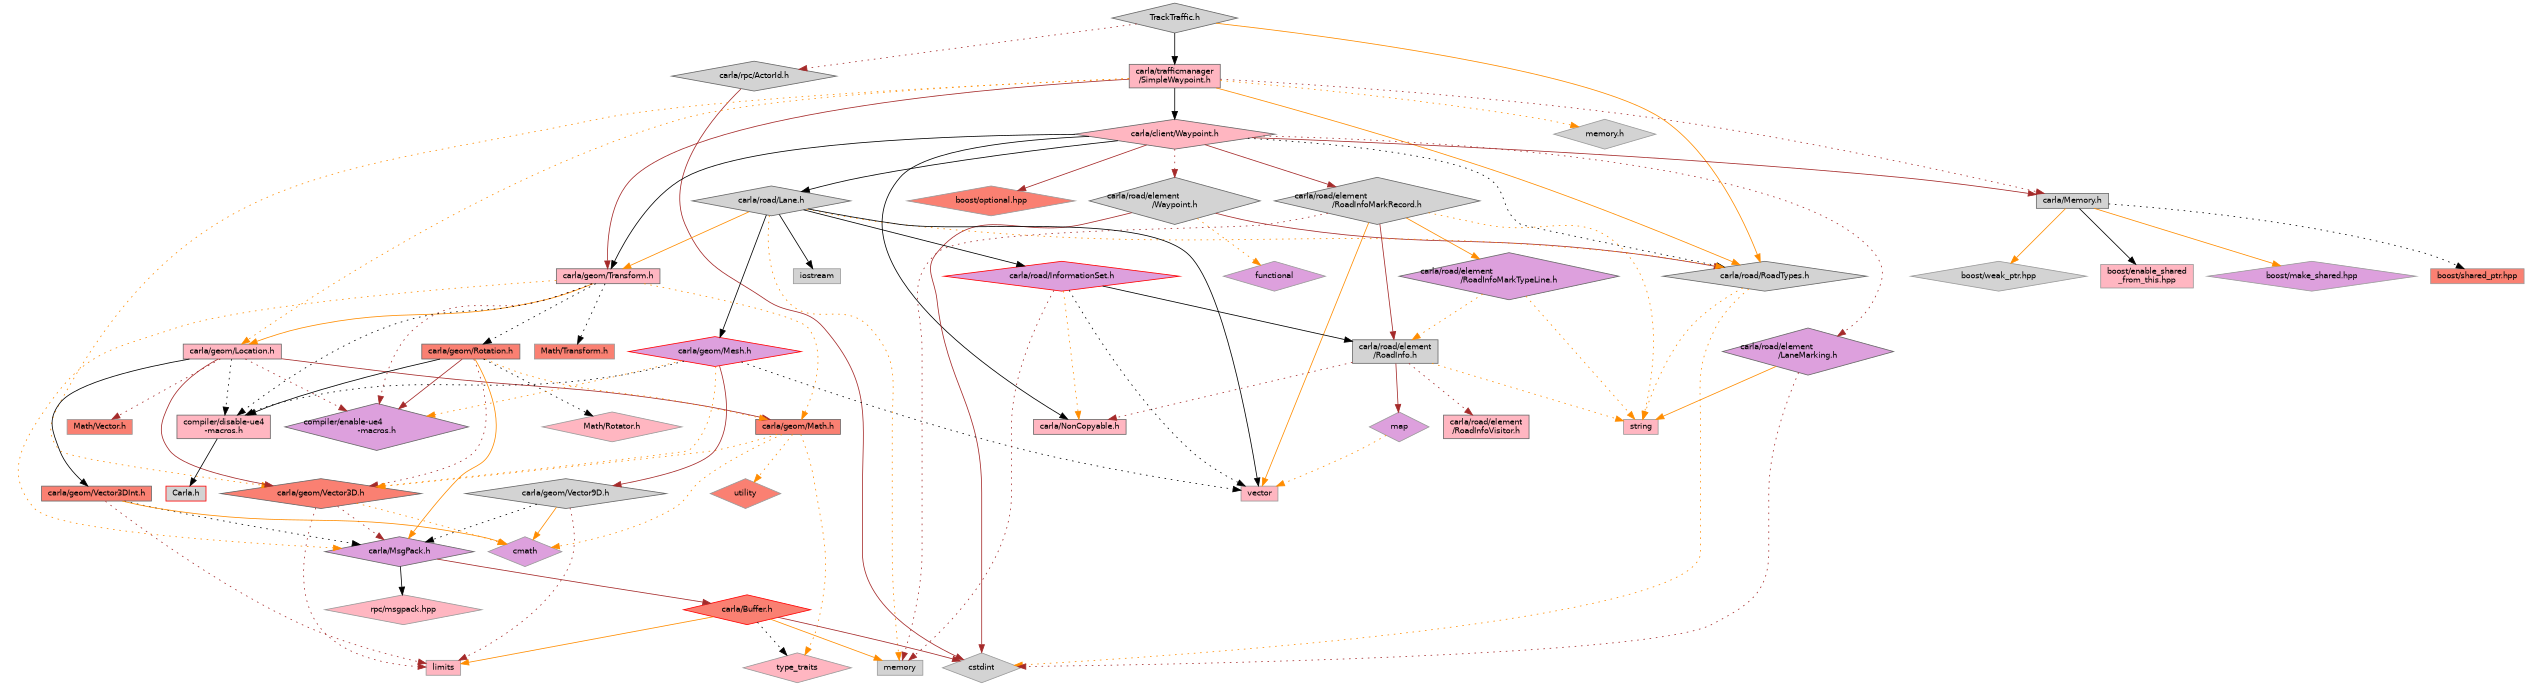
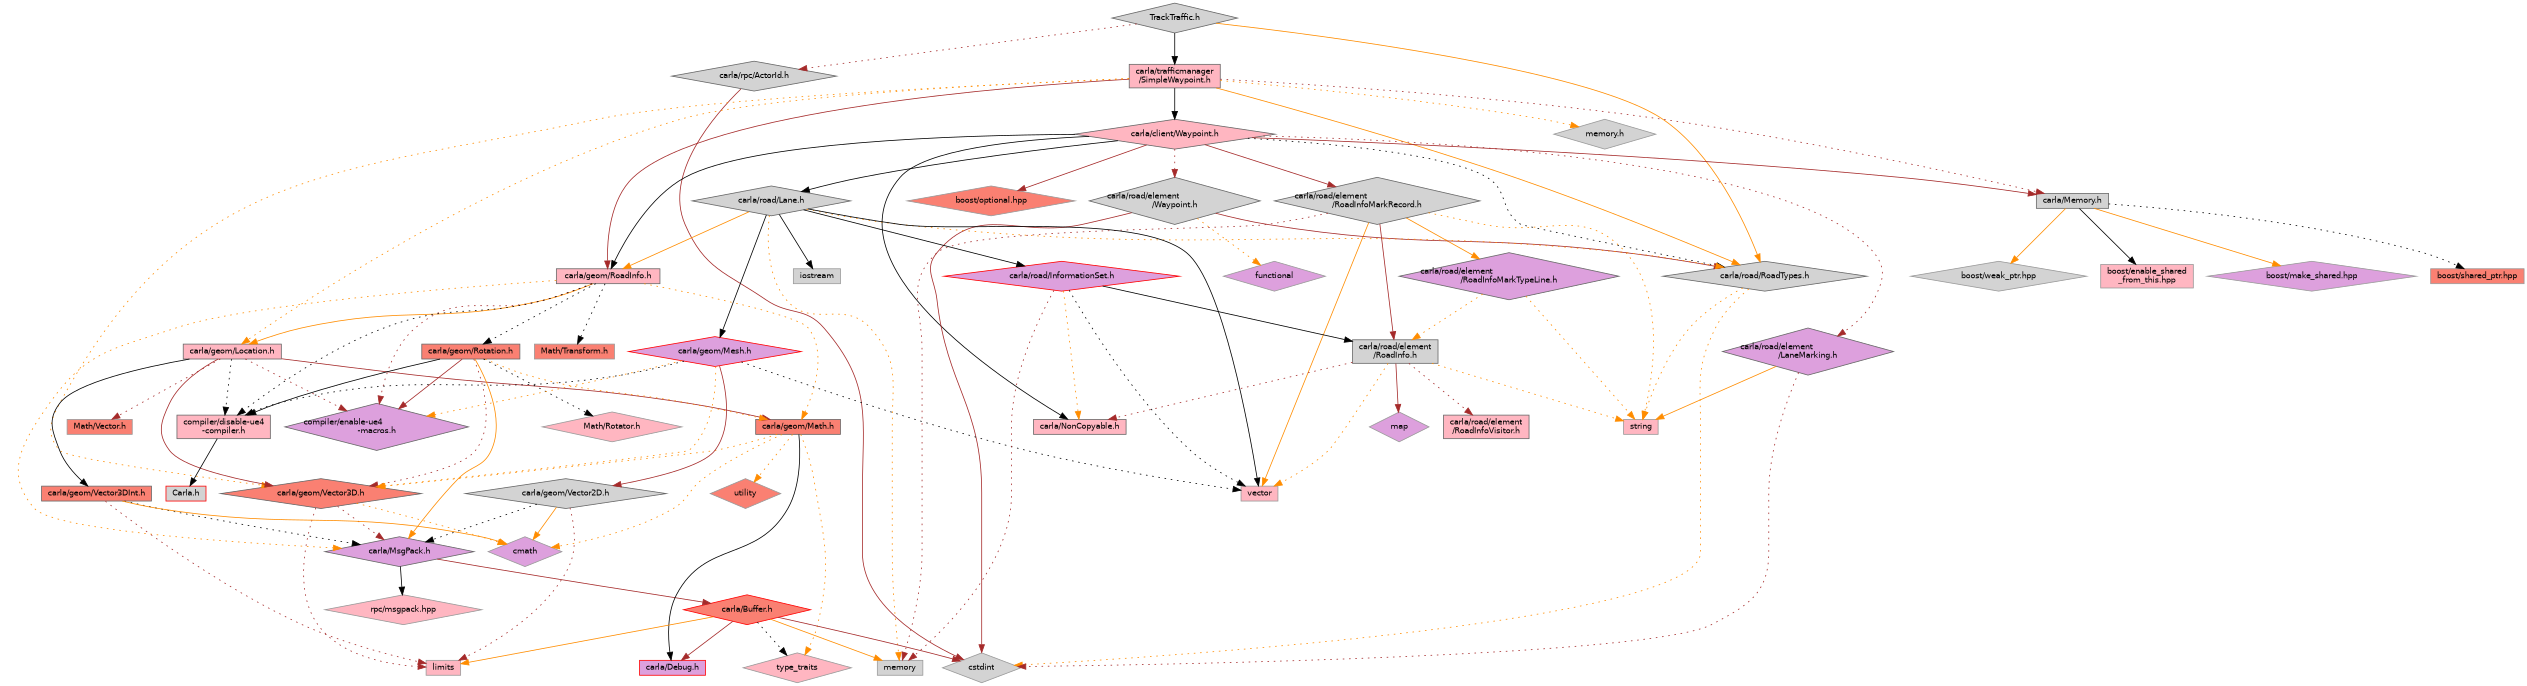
  digraph {
    node [color=grey40 fillcolor=lightgrey fontname=Helvetica fontsize=10 shape=diamond style=filled]
    edge [color=darkorange fontname=Helvetica fontsize=10 labelfontname=Helvetica labelfontsize=10 style=dotted]
    n1 [color=gray40 fontcolor=black height=0.2 label="TrackTraffic.h" width=0.4]
    n2 [height=0.2 label="carla/road/RoadTypes.h" width=0.4]
    n3 [height=0.2 label="carla/rpc/ActorId.h" width=0.4]
    n4 [fillcolor=lightpink height=0.2 label="carla/trafficmanager\l/SimpleWaypoint.h" shape=box width=0.4]
    n5 [color=grey60 height=0.2 label=cstdint width=0.4]
    n6 [color=grey60 fillcolor=lightpink height=0.2 label=string shape=box width=0.4]
    n7 [color=grey60 height=0.2 label="memory.h" width=0.4]
    n8 [fillcolor=lightpink height=0.2 label="carla/client/Waypoint.h" width=0.4]
    n9 [height=0.2 label="carla/Memory.h" shape=box width=0.4]
-   n10 [fillcolor=lightpink height=0.2 label="carla/geom/Transform.h" shape=box width=0.4]
+   n10 [fillcolor=lightpink height=0.2 label="carla/geom/RoadInfo.h" shape=box width=0.4]
    n11 [fillcolor=lightpink height=0.2 label="carla/geom/Location.h" shape=box width=0.4]
    n12 [fillcolor=salmon height=0.2 label="carla/geom/Vector3D.h" width=0.4]
    n13 [fillcolor=lightpink height=0.2 label="carla/NonCopyable.h" shape=box width=0.4]
    n14 [fillcolor=plum height=0.2 label="carla/road/element\l/LaneMarking.h" width=0.4]
    n15 [height=0.2 label="carla/road/element\l/RoadInfoMarkRecord.h" width=0.4]
    n16 [height=0.2 label="carla/road/element\l/Waypoint.h" width=0.4]
    n17 [height=0.2 label="carla/road/Lane.h" width=0.4]
    n18 [color=grey60 fillcolor=salmon height=0.2 label="boost/optional.hpp" width=0.4]
    n19 [color=grey60 fillcolor=lightpink height=0.2 label="boost/enable_shared\l_from_this.hpp" shape=box width=0.4]
    n20 [color=grey60 fillcolor=plum height=0.2 label="boost/make_shared.hpp" width=0.4]
    n21 [color=grey60 fillcolor=salmon height=0.2 label="boost/shared_ptr.hpp" shape=box width=0.4]
    n22 [color=grey60 height=0.2 label="boost/weak_ptr.hpp" width=0.4]
    n23 [fillcolor=plum height=0.2 label="carla/MsgPack.h" width=0.4]
    n24 [fillcolor=salmon height=0.2 label="carla/geom/Math.h" shape=box width=0.4]
    n25 [fillcolor=plum height=0.2 label="compiler/enable-ue4\l-macros.h" width=0.4]
-   n26 [fillcolor=lightpink height=0.2 label="compiler/disable-ue4\l-macros.h" shape=box width=0.4]
+   n26 [fillcolor=lightpink height=0.2 label="compiler/disable-ue4\l-compiler.h" shape=box width=0.4]
    n27 [fillcolor=salmon height=0.2 label="carla/geom/Rotation.h" shape=box width=0.4]
    n28 [color=grey60 fillcolor=salmon height=0.2 label="Math/Transform.h" shape=box width=0.4]
    n29 [fillcolor=salmon height=0.2 label="carla/geom/Vector3DInt.h" shape=box width=0.4]
    n30 [color=grey60 fillcolor=salmon height=0.2 label="Math/Vector.h" shape=box width=0.4]
    n31 [color=grey60 fillcolor=lightpink height=0.2 label=limits shape=box width=0.4]
    n32 [color=grey60 fillcolor=plum height=0.2 label=cmath width=0.4]
    n33 [color=grey60 height=0.2 label=memory shape=box width=0.4]
    n34 [height=0.2 label="carla/road/element\l/RoadInfo.h" shape=box width=0.4]
    n35 [color=grey60 fillcolor=lightpink height=0.2 label=vector shape=box width=0.4]
    n36 [fillcolor=plum height=0.2 label="carla/road/element\l/RoadInfoMarkTypeLine.h" width=0.4]
    n37 [color=grey60 fillcolor=plum height=0.2 label=functional width=0.4]
    n38 [color=red fillcolor=plum height=0.2 label="carla/geom/Mesh.h" width=0.4]
    n39 [color=red fillcolor=plum height=0.2 label="carla/road/InformationSet.h" width=0.4]
    n40 [color=grey60 height=0.2 label=iostream shape=box width=0.4]
    n41 [color=red fillcolor=salmon height=0.2 label="carla/Buffer.h" width=0.4]
    n42 [color=grey60 fillcolor=lightpink height=0.2 label="rpc/msgpack.hpp" width=0.4]
+   n43 [color=red fillcolor=plum height=0.2 label="carla/Debug.h" shape=box width=0.4]
    n44 [color=grey60 fillcolor=lightpink height=0.2 label=type_traits width=0.4]
    n45 [color=grey60 fillcolor=salmon height=0.2 label=utility width=0.4]
    n46 [color=red height=0.2 label="Carla.h" shape=box width=0.4]
    n47 [color=grey60 fillcolor=lightpink height=0.2 label="Math/Rotator.h" width=0.4]
    n48 [fillcolor=lightpink height=0.2 label="carla/road/element\l/RoadInfoVisitor.h" shape=box width=0.4]
    n49 [color=grey60 fillcolor=plum height=0.2 label=map width=0.4]
-   n50 [height=0.2 label="carla/geom/Vector9D.h" width=0.4]
+   n50 [height=0.2 label="carla/geom/Vector2D.h" width=0.4]
    n1 -> n2 [style=solid]
    n1 -> n3 [color=brown]
    n1 -> n4 [color=black style=solid]
    n2 -> n5
    n2 -> n6
    n3 -> n5 [color=brown style=solid]
    n4 -> n2 [style=solid]
    n4 -> n7
    n4 -> n8 [color=black style=solid]
    n4 -> n9 [color=brown]
    n4 -> n10 [color=brown style=solid]
    n4 -> n11
    n4 -> n12
    n8 -> n2 [color=black]
    n8 -> n9 [color=brown style=solid]
    n8 -> n10 [color=black style=solid]
    n8 -> n13 [color=black style=solid]
    n8 -> n14 [color=brown]
    n8 -> n15 [color=brown style=solid]
    n8 -> n16 [color=brown]
    n8 -> n17 [color=black style=solid]
    n8 -> n18 [color=brown style=solid]
    n9 -> n19 [color=black style=solid]
    n9 -> n20 [style=solid]
    n9 -> n21 [color=black]
    n9 -> n22 [style=solid]
    n10 -> n11 [style=solid]
    n10 -> n23
    n10 -> n24
    n10 -> n25 [color=brown]
    n10 -> n26 [color=black]
    n10 -> n27 [color=black]
    n10 -> n28 [color=black]
    n11 -> n12 [color=brown style=solid]
    n11 -> n24 [color=brown style=solid]
    n11 -> n25 [color=brown]
    n11 -> n26 [color=black]
    n11 -> n29 [color=black style=solid]
    n11 -> n30 [color=brown]
    n12 -> n23 [color=brown]
    n12 -> n31 [color=brown]
    n12 -> n32
    n14 -> n5 [color=brown]
    n14 -> n6 [style=solid]
    n15 -> n6
    n15 -> n33 [color=brown]
    n15 -> n34 [color=brown style=solid]
    n15 -> n35 [style=solid]
    n15 -> n36 [style=solid]
    n16 -> n2 [color=brown style=solid]
    n16 -> n5 [color=brown style=solid]
    n16 -> n37
    n17 -> n2
    n17 -> n10 [style=solid]
    n17 -> n33
    n17 -> n35 [color=black style=solid]
    n17 -> n38 [color=black style=solid]
    n17 -> n39 [color=black style=solid]
    n17 -> n40 [color=black style=solid]
    n23 -> n41 [color=brown style=solid]
    n23 -> n42 [color=black style=solid]
    n24 -> n12
    n24 -> n32
+   n24 -> n43 [color=black style=solid]
    n24 -> n44
    n24 -> n45
    n26 -> n46 [color=black style=solid]
    n27 -> n12 [color=brown]
    n27 -> n23 [style=solid]
    n27 -> n24
    n27 -> n25 [color=brown style=solid]
    n27 -> n26 [color=black style=solid]
    n27 -> n47 [color=black]
    n29 -> n23 [color=black]
    n29 -> n31 [color=brown]
    n29 -> n32 [style=solid]
    n34 -> n6
    n34 -> n13 [color=brown]
-   n49 -> n35
+   n34 -> n35
    n34 -> n48 [color=brown]
    n34 -> n49 [color=brown style=solid]
    n36 -> n6
    n36 -> n34
    n38 -> n12
    n38 -> n25
    n38 -> n26 [color=black]
    n38 -> n35 [color=black]
    n38 -> n50 [color=brown style=solid]
    n39 -> n13
    n39 -> n33 [color=brown]
    n39 -> n34 [color=black style=solid]
    n39 -> n35 [color=black]
    n41 -> n5 [color=brown style=solid]
    n41 -> n31 [style=solid]
    n41 -> n33 [style=solid]
+   n41 -> n43 [color=brown style=solid]
    n41 -> n44 [color=black]
    n50 -> n23 [color=black]
    n50 -> n31 [color=brown]
    n50 -> n32 [style=solid]
  }
